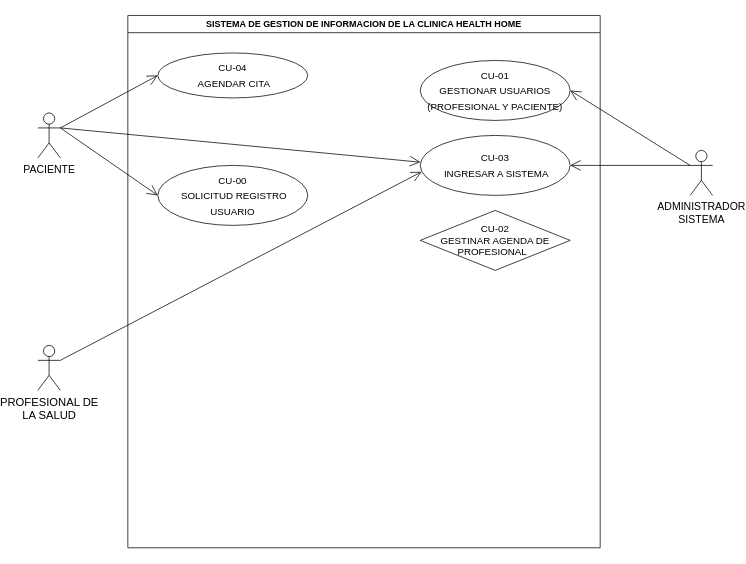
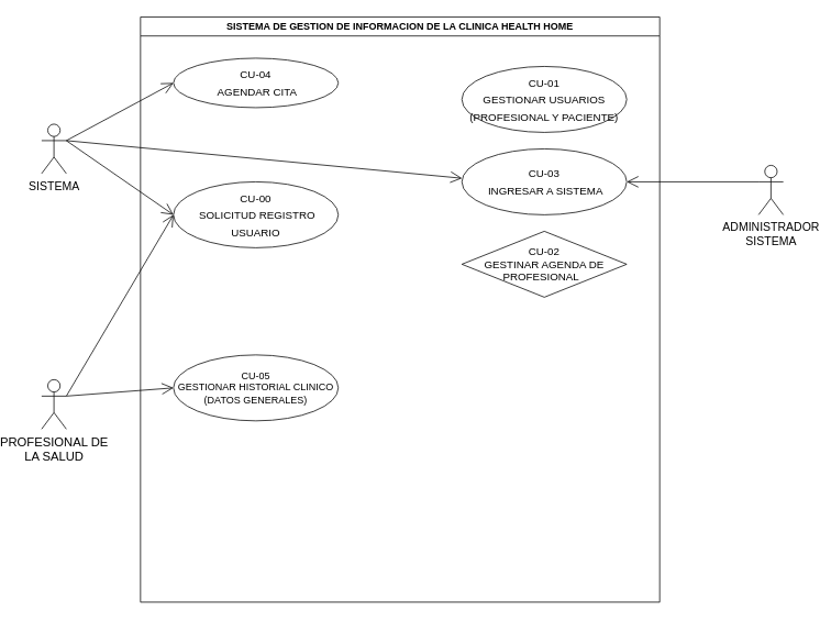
  <mxCell id="0" />
  <mxCell id="1" parent="0" />
- <mxCell id="2" value="PACIENTE" style="shape=umlActor;verticalLabelPosition=bottom;verticalAlign=top;html=1;outlineConnect=0;fontSize=14;" parent="1" vertex="1"><mxGeometry x="20" y="150" width="30" height="60" as="geometry" /></mxCell>
+ <mxCell id="2" value="SISTEMA" style="shape=umlActor;verticalLabelPosition=bottom;verticalAlign=top;html=1;outlineConnect=0;fontSize=14;" parent="1" vertex="1"><mxGeometry x="20" y="150" width="30" height="60" as="geometry" /></mxCell>
  <mxCell id="3" value="&lt;font style=&quot;vertical-align: inherit ; font-size: 15px&quot;&gt;&lt;font style=&quot;vertical-align: inherit ; font-size: 15px&quot;&gt;PROFESIONAL DE &lt;br&gt;LA SALUD&lt;/font&gt;&lt;/font&gt;" style="shape=umlActor;verticalLabelPosition=bottom;verticalAlign=top;html=1;outlineConnect=0;fontSize=15;" parent="1" vertex="1"><mxGeometry x="20" y="460" width="30" height="60" as="geometry" /></mxCell>
  <mxCell id="4" value="&lt;font style=&quot;vertical-align: inherit ; font-size: 14px&quot;&gt;&lt;font style=&quot;vertical-align: inherit ; font-size: 14px&quot;&gt;&lt;font style=&quot;vertical-align: inherit ; font-size: 14px&quot;&gt;&lt;font style=&quot;vertical-align: inherit ; font-size: 14px&quot;&gt;ADMINISTRADOR&lt;br&gt;SISTEMA&lt;br&gt;&lt;/font&gt;&lt;/font&gt;&lt;/font&gt;&lt;/font&gt;" style="shape=umlActor;verticalLabelPosition=bottom;verticalAlign=top;html=1;outlineConnect=0;fontSize=14;" parent="1" vertex="1"><mxGeometry x="890" y="200" width="30" height="60" as="geometry" /></mxCell>
  <mxCell id="5" value="SISTEMA DE GESTION DE INFORMACION DE LA CLINICA HEALTH HOME" style="swimlane;" parent="1" vertex="1"><mxGeometry x="140" y="20" width="630" height="710" as="geometry" /></mxCell>
  <mxCell id="6" value="&lt;font style=&quot;font-size: 13px&quot;&gt;CU-03&lt;br&gt;&amp;nbsp;INGRESAR A SISTEMA&lt;/font&gt;" style="ellipse;whiteSpace=wrap;html=1;fontSize=17;fontStyle=0;fontFamily=Helvetica;" parent="5" vertex="1"><mxGeometry x="390" y="160" width="200" height="80" as="geometry" /></mxCell>
  <mxCell id="7" value="&lt;font style=&quot;font-size: 13px&quot;&gt;CU-04&lt;br&gt;&amp;nbsp;AGENDAR CITA&lt;/font&gt;" style="ellipse;whiteSpace=wrap;html=1;fontSize=17;fontStyle=0;fontFamily=Helvetica;" parent="5" vertex="1"><mxGeometry x="40" y="50" width="200" height="60" as="geometry" /></mxCell>
  <mxCell id="8" value="&lt;span style=&quot;font-size: 13px&quot;&gt;CU-01&lt;br&gt;GESTIONAR USUARIOS (PROFESIONAL Y PACIENTE)&lt;/span&gt;" style="ellipse;whiteSpace=wrap;html=1;fontSize=17;fontStyle=0;fontFamily=Helvetica;" parent="5" vertex="1"><mxGeometry x="390" y="60" width="200" height="80" as="geometry" /></mxCell>
  <mxCell id="9" value="&lt;span style=&quot;font-size: 13px&quot;&gt;CU-02&lt;br style=&quot;font-size: 13px&quot;&gt;GESTINAR AGENDA DE PROFESIONAL&amp;nbsp;&amp;nbsp;&lt;/span&gt;" style="rhombus;whiteSpace=wrap;html=1;fontSize=13;fontStyle=0;fontFamily=Helvetica;" parent="5" vertex="1"><mxGeometry x="390" y="260" width="200" height="80" as="geometry" /></mxCell>
+ <mxCell id="10" value="&lt;span style=&quot;font-size: 12px&quot;&gt;CU-05&lt;br style=&quot;font-size: 12px&quot;&gt;GESTIONAR HISTORIAL CLINICO (DATOS GENERALES)&lt;/span&gt;" style="ellipse;whiteSpace=wrap;html=1;fontSize=12;fontStyle=0;fontFamily=Helvetica;" parent="5" vertex="1"><mxGeometry x="40" y="410" width="200" height="80" as="geometry" /></mxCell>
  <mxCell id="11" value="" style="endArrow=open;endFill=1;endSize=12;html=1;rounded=0;fontFamily=Helvetica;fontSize=13;entryX=1;entryY=0.5;entryDx=0;entryDy=0;" parent="5" target="6" edge="1"><mxGeometry width="160" relative="1" as="geometry"><mxPoint x="750" y="200" as="sourcePoint" /><mxPoint x="490" y="220" as="targetPoint" /></mxGeometry></mxCell>
  <mxCell id="12" value="&lt;font style=&quot;font-size: 13px&quot;&gt;CU-00&lt;br&gt;&amp;nbsp;SOLICITUD REGISTRO USUARIO&lt;/font&gt;" style="ellipse;whiteSpace=wrap;html=1;fontSize=17;fontStyle=0;fontFamily=Helvetica;" parent="5" vertex="1"><mxGeometry x="40" y="200" width="200" height="80" as="geometry" /></mxCell>
  <mxCell id="13" value="" style="endArrow=open;endFill=1;endSize=12;html=1;rounded=0;fontFamily=Helvetica;fontSize=13;exitX=1;exitY=0.333;exitDx=0;exitDy=0;exitPerimeter=0;entryX=0.001;entryY=0.446;entryDx=0;entryDy=0;entryPerimeter=0;" parent="1" source="2" target="6" edge="1"><mxGeometry width="160" relative="1" as="geometry"><mxPoint x="70" y="430" as="sourcePoint" /><mxPoint x="180" y="240" as="targetPoint" /></mxGeometry></mxCell>
- <mxCell id="14" value="" style="endArrow=open;endFill=1;endSize=12;html=1;rounded=0;fontFamily=Helvetica;fontSize=13;exitX=1;exitY=0.333;exitDx=0;exitDy=0;exitPerimeter=0;entryX=0.009;entryY=0.607;entryDx=0;entryDy=0;entryPerimeter=0;" parent="1" source="3" target="6" edge="1"><mxGeometry width="160" relative="1" as="geometry"><mxPoint x="90" y="450" as="sourcePoint" /><mxPoint x="190" y="260" as="targetPoint" /></mxGeometry></mxCell>
- <mxCell id="15" value="" style="endArrow=open;endFill=1;endSize=12;html=1;rounded=0;fontFamily=Helvetica;fontSize=13;entryX=1;entryY=0.5;entryDx=0;entryDy=0;exitX=0;exitY=0.333;exitDx=0;exitDy=0;exitPerimeter=0;" parent="1" source="4" target="8" edge="1"><mxGeometry width="160" relative="1" as="geometry"><mxPoint x="710" y="210" as="sourcePoint" /><mxPoint x="520" y="270" as="targetPoint" /></mxGeometry></mxCell>
  <mxCell id="16" value="" style="endArrow=open;endFill=1;endSize=12;html=1;rounded=0;fontFamily=Helvetica;fontSize=13;exitX=1;exitY=0.333;exitDx=0;exitDy=0;exitPerimeter=0;entryX=0;entryY=0.5;entryDx=0;entryDy=0;" parent="1" source="2" target="7" edge="1"><mxGeometry width="160" relative="1" as="geometry"><mxPoint x="80" y="440" as="sourcePoint" /><mxPoint x="350" y="140" as="targetPoint" /></mxGeometry></mxCell>
+ <mxCell id="17" value="" style="endArrow=open;endFill=1;endSize=12;html=1;rounded=0;fontFamily=Helvetica;fontSize=13;entryX=0;entryY=0.5;entryDx=0;entryDy=0;exitX=1;exitY=0.333;exitDx=0;exitDy=0;exitPerimeter=0;" parent="1" source="3" target="10" edge="1"><mxGeometry width="160" relative="1" as="geometry"><mxPoint x="70" y="560" as="sourcePoint" /><mxPoint x="260" y="570" as="targetPoint" /></mxGeometry></mxCell>
  <mxCell id="18" value="" style="endArrow=open;endFill=1;endSize=12;html=1;rounded=0;fontFamily=Helvetica;fontSize=13;entryX=0;entryY=0.5;entryDx=0;entryDy=0;" parent="1" target="12" edge="1"><mxGeometry width="160" relative="1" as="geometry"><mxPoint x="50" y="170" as="sourcePoint" /><mxPoint x="190" y="180" as="targetPoint" /></mxGeometry></mxCell>
+ <mxCell id="19" value="" style="endArrow=open;endFill=1;endSize=12;html=1;rounded=0;fontFamily=Helvetica;fontSize=13;entryX=0;entryY=0.5;entryDx=0;entryDy=0;exitX=1;exitY=0.333;exitDx=0;exitDy=0;exitPerimeter=0;" parent="1" source="3" target="12" edge="1"><mxGeometry width="160" relative="1" as="geometry"><mxPoint x="50" y="370" as="sourcePoint" /><mxPoint x="190" y="490" as="targetPoint" /></mxGeometry></mxCell>
